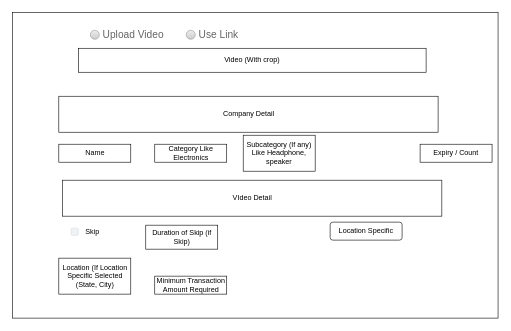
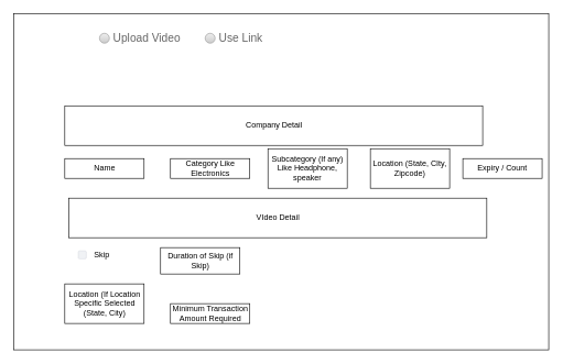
  <mxCell id="0" />
  <mxCell id="1" parent="0" />
  <mxCell id="2" value="" style="rounded=0;whiteSpace=wrap;html=1;" vertex="1" parent="1"><mxGeometry x="20" y="20" width="810" height="510" as="geometry" /></mxCell>
- <mxCell id="3" value="Video (With crop)" style="rounded=0;whiteSpace=wrap;html=1;" vertex="1" parent="1"><mxGeometry x="130" y="80" width="580" height="40" as="geometry" /></mxCell>
  <mxCell id="4" value="Upload Video" style="shape=ellipse;fillColor=#eeeeee;strokeColor=#999999;gradientColor=#cccccc;html=1;align=left;spacingLeft=4;fontSize=17;fontColor=#666666;labelPosition=right;shadow=0;" vertex="1" parent="1"><mxGeometry x="150" y="50" width="15" height="15" as="geometry" /></mxCell>
  <mxCell id="5" value="Use Link" style="shape=ellipse;fillColor=#eeeeee;strokeColor=#999999;gradientColor=#cccccc;html=1;align=left;spacingLeft=4;fontSize=17;fontColor=#666666;labelPosition=right;shadow=0;" vertex="1" parent="1"><mxGeometry x="310" y="50" width="15" height="15" as="geometry" /></mxCell>
  <mxCell id="6" value="Company Detail" style="rounded=0;whiteSpace=wrap;html=1;" vertex="1" parent="1"><mxGeometry x="97.5" y="160" width="632.5" height="60" as="geometry" /></mxCell>
  <mxCell id="7" value="Name" style="rounded=0;whiteSpace=wrap;html=1;" vertex="1" parent="1"><mxGeometry x="97.5" y="240" width="120" height="30" as="geometry" /></mxCell>
  <mxCell id="8" value="Category Like Electronics" style="rounded=0;whiteSpace=wrap;html=1;" vertex="1" parent="1"><mxGeometry x="257.5" y="240" width="120" height="30" as="geometry" /></mxCell>
  <mxCell id="9" value="Subcategory (If any) Like Headphone, speaker" style="rounded=0;whiteSpace=wrap;html=1;" vertex="1" parent="1"><mxGeometry x="405" y="225" width="120" height="60" as="geometry" /></mxCell>
+ <mxCell id="10" value="Location (State, CIty, Zipcode)" style="rounded=0;whiteSpace=wrap;html=1;" vertex="1" parent="1"><mxGeometry x="560" y="225" width="120" height="60" as="geometry" /></mxCell>
  <mxCell id="11" value="VIdeo Detail" style="rounded=0;whiteSpace=wrap;html=1;" vertex="1" parent="1"><mxGeometry x="103.75" y="300" width="632.5" height="60" as="geometry" /></mxCell>
  <mxCell id="12" value="Skip" style="rounded=1;fillColor=#F0F2F5;strokeColor=#D8DCE3;align=left;verticalAlign=middle;fontStyle=0;fontSize=12;labelPosition=right;verticalLabelPosition=middle;spacingLeft=10;html=1;shadow=0;dashed=0" vertex="1" parent="1"><mxGeometry x="118" y="380" width="12" height="12" as="geometry" /></mxCell>
  <mxCell id="13" value="Duration of Skip (if Skip)" style="rounded=0;whiteSpace=wrap;html=1;" vertex="1" parent="1"><mxGeometry x="242.5" y="375" width="120" height="40" as="geometry" /></mxCell>
- <mxCell id="14" value="Location Specific" style="rounded=1;whiteSpace=wrap;html=1;" vertex="1" parent="1"><mxGeometry x="550" y="370" width="120" height="30" as="geometry" /></mxCell>
  <mxCell id="15" value="Location (If Location Specific Selected (State, City)" style="rounded=0;whiteSpace=wrap;html=1;" vertex="1" parent="1"><mxGeometry x="97.5" y="430" width="120" height="60" as="geometry" /></mxCell>
  <mxCell id="16" value="Expiry / Count" style="rounded=0;whiteSpace=wrap;html=1;" vertex="1" parent="1"><mxGeometry x="700" y="240" width="120" height="30" as="geometry" /></mxCell>
  <mxCell id="17" value="Minimum Transaction Amount Required" style="rounded=0;whiteSpace=wrap;html=1;" vertex="1" parent="1"><mxGeometry x="257.5" y="460" width="120" height="30" as="geometry" /></mxCell>
